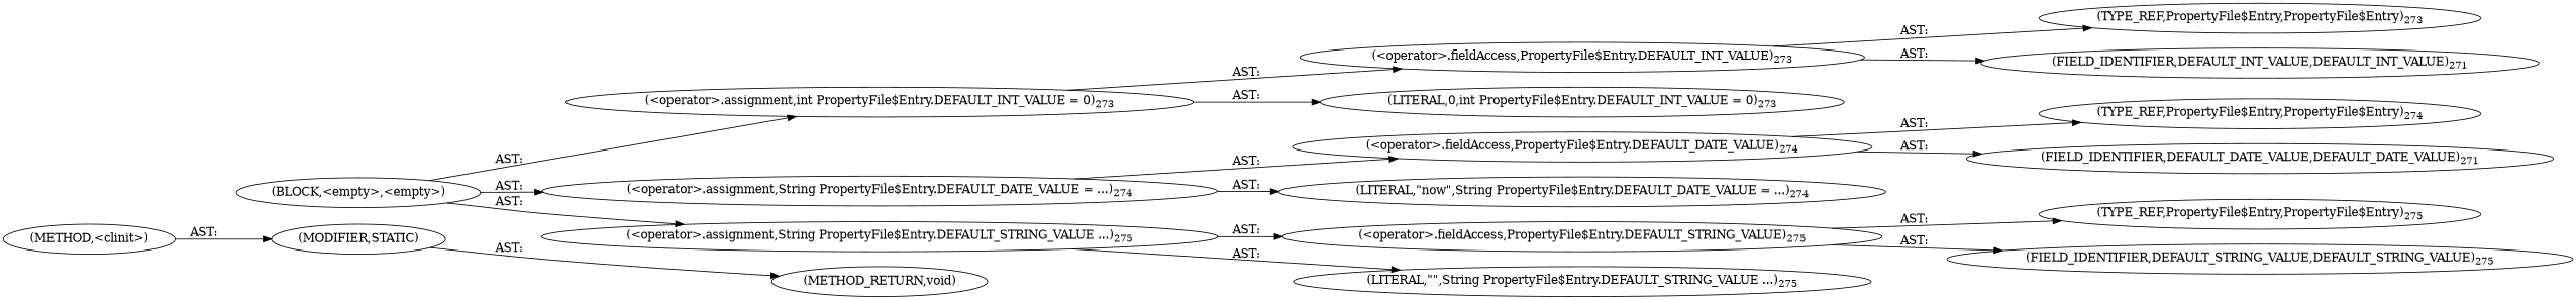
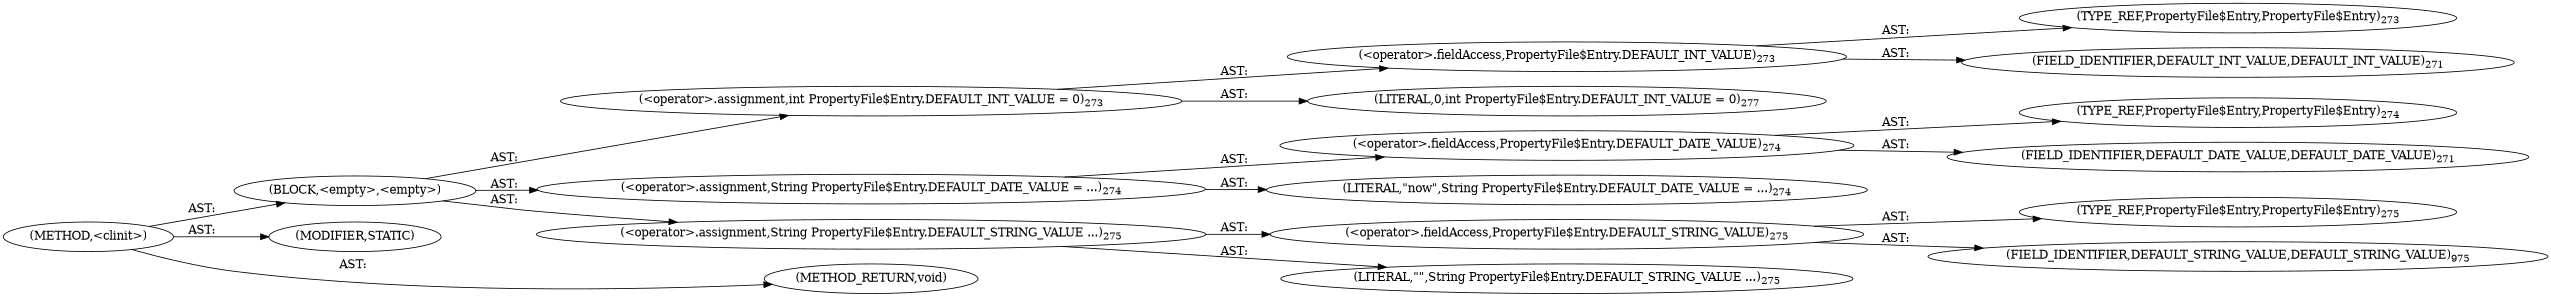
  digraph {
    rankdir=LR
    n1 [label=<(METHOD,&lt;clinit&gt;)>]
    n2 [label=<(BLOCK,&lt;empty&gt;,&lt;empty&gt;)>]
    n3 [label=<(MODIFIER,STATIC)>]
    n4 [label=<(METHOD_RETURN,void)>]
    n5 [label=<(&lt;operator&gt;.assignment,int PropertyFile$Entry.DEFAULT_INT_VALUE = 0)<SUB>273</SUB>>]
    n6 [label=<(&lt;operator&gt;.assignment,String PropertyFile$Entry.DEFAULT_DATE_VALUE = ...)<SUB>274</SUB>>]
    n7 [label=<(&lt;operator&gt;.assignment,String PropertyFile$Entry.DEFAULT_STRING_VALUE ...)<SUB>275</SUB>>]
    n8 [label=<(&lt;operator&gt;.fieldAccess,PropertyFile$Entry.DEFAULT_INT_VALUE)<SUB>273</SUB>>]
-   n9 [label=<(LITERAL,0,int PropertyFile$Entry.DEFAULT_INT_VALUE = 0)<SUB>273</SUB>>]
+   n9 [label=<(LITERAL,0,int PropertyFile$Entry.DEFAULT_INT_VALUE = 0)<SUB>277</SUB>>]
    n10 [label=<(&lt;operator&gt;.fieldAccess,PropertyFile$Entry.DEFAULT_DATE_VALUE)<SUB>274</SUB>>]
    n11 [label=<(LITERAL,&quot;now&quot;,String PropertyFile$Entry.DEFAULT_DATE_VALUE = ...)<SUB>274</SUB>>]
    n12 [label=<(&lt;operator&gt;.fieldAccess,PropertyFile$Entry.DEFAULT_STRING_VALUE)<SUB>275</SUB>>]
    n13 [label=<(LITERAL,&quot;&quot;,String PropertyFile$Entry.DEFAULT_STRING_VALUE ...)<SUB>275</SUB>>]
    n14 [label=<(TYPE_REF,PropertyFile$Entry,PropertyFile$Entry)<SUB>273</SUB>>]
    n15 [label=<(FIELD_IDENTIFIER,DEFAULT_INT_VALUE,DEFAULT_INT_VALUE)<SUB>271</SUB>>]
    n16 [label=<(TYPE_REF,PropertyFile$Entry,PropertyFile$Entry)<SUB>274</SUB>>]
    n17 [label=<(FIELD_IDENTIFIER,DEFAULT_DATE_VALUE,DEFAULT_DATE_VALUE)<SUB>271</SUB>>]
    n18 [label=<(TYPE_REF,PropertyFile$Entry,PropertyFile$Entry)<SUB>275</SUB>>]
-   n19 [label=<(FIELD_IDENTIFIER,DEFAULT_STRING_VALUE,DEFAULT_STRING_VALUE)<SUB>275</SUB>>]
+   n19 [label=<(FIELD_IDENTIFIER,DEFAULT_STRING_VALUE,DEFAULT_STRING_VALUE)<SUB>975</SUB>>]
+   n1 -> n2 [label="AST: "]
    n1 -> n3 [label="AST: "]
-   n3 -> n4 [label="AST: "]
+   n1 -> n4 [label="AST: "]
    n2 -> n5 [label="AST: "]
    n2 -> n6 [label="AST: "]
    n2 -> n7 [label="AST: "]
    n5 -> n8 [label="AST: "]
    n5 -> n9 [label="AST: "]
    n6 -> n10 [label="AST: "]
    n6 -> n11 [label="AST: "]
    n7 -> n12 [label="AST: "]
    n7 -> n13 [label="AST: "]
    n8 -> n14 [label="AST: "]
    n8 -> n15 [label="AST: "]
    n10 -> n16 [label="AST: "]
    n10 -> n17 [label="AST: "]
    n12 -> n18 [label="AST: "]
    n12 -> n19 [label="AST: "]
  }
